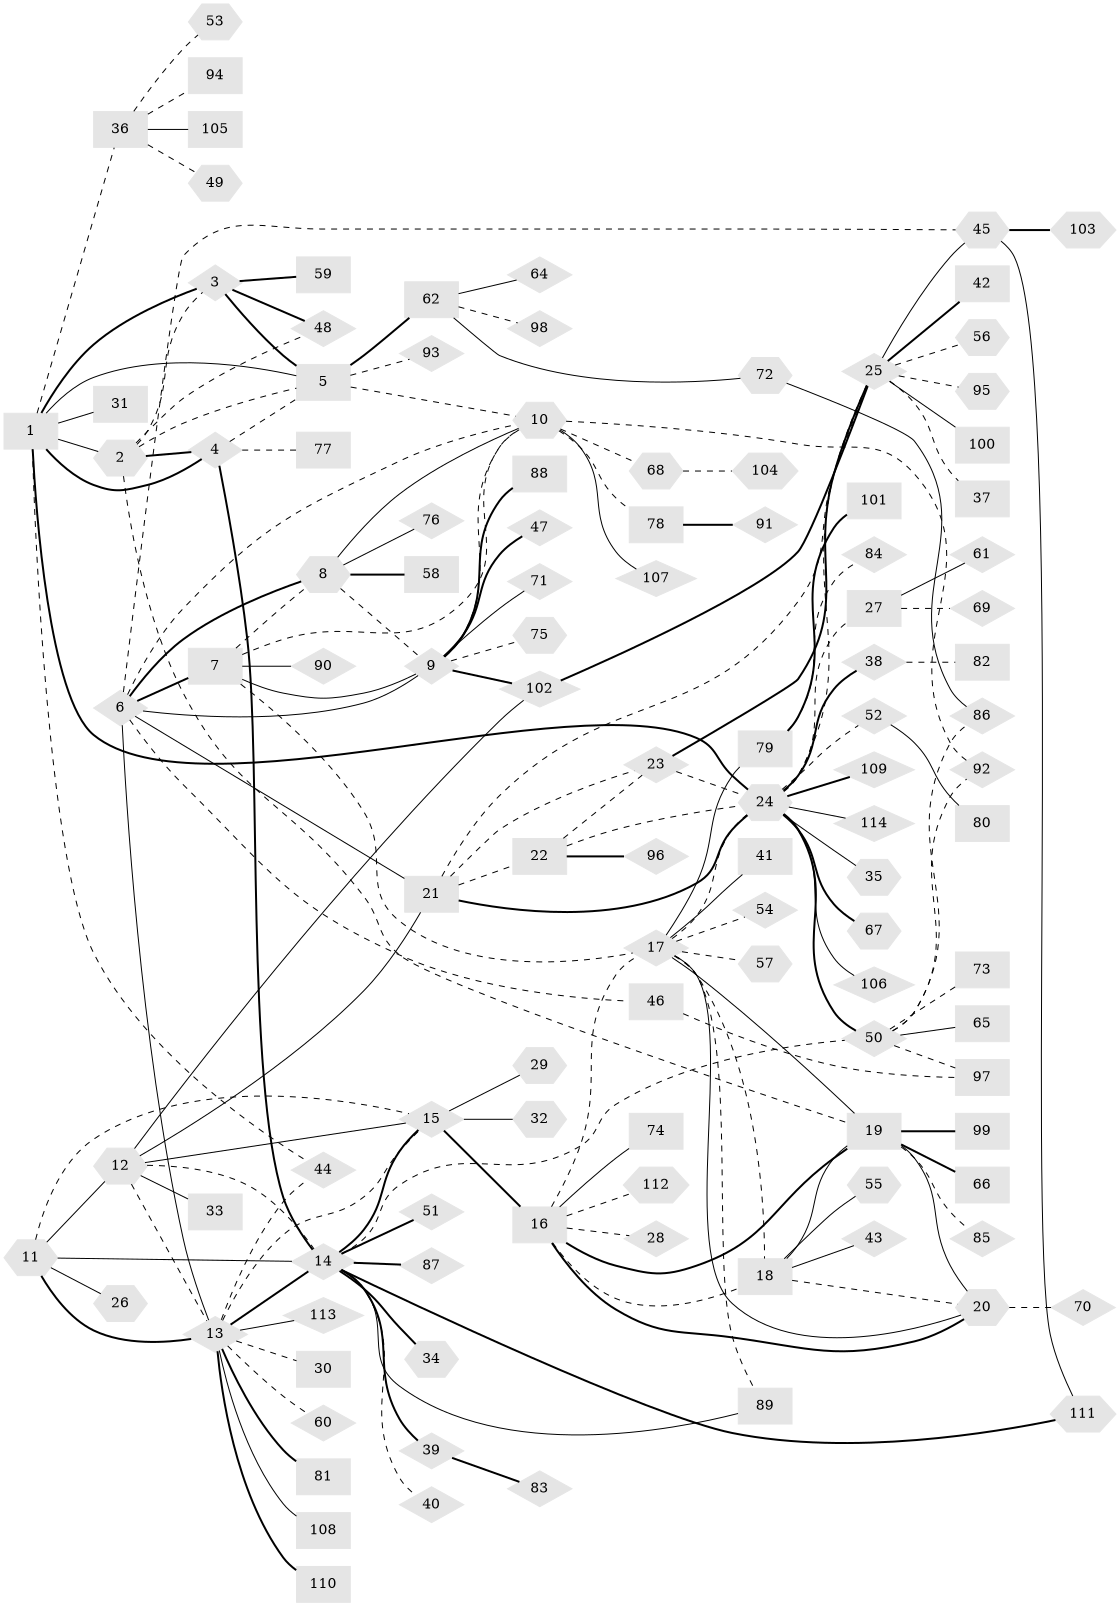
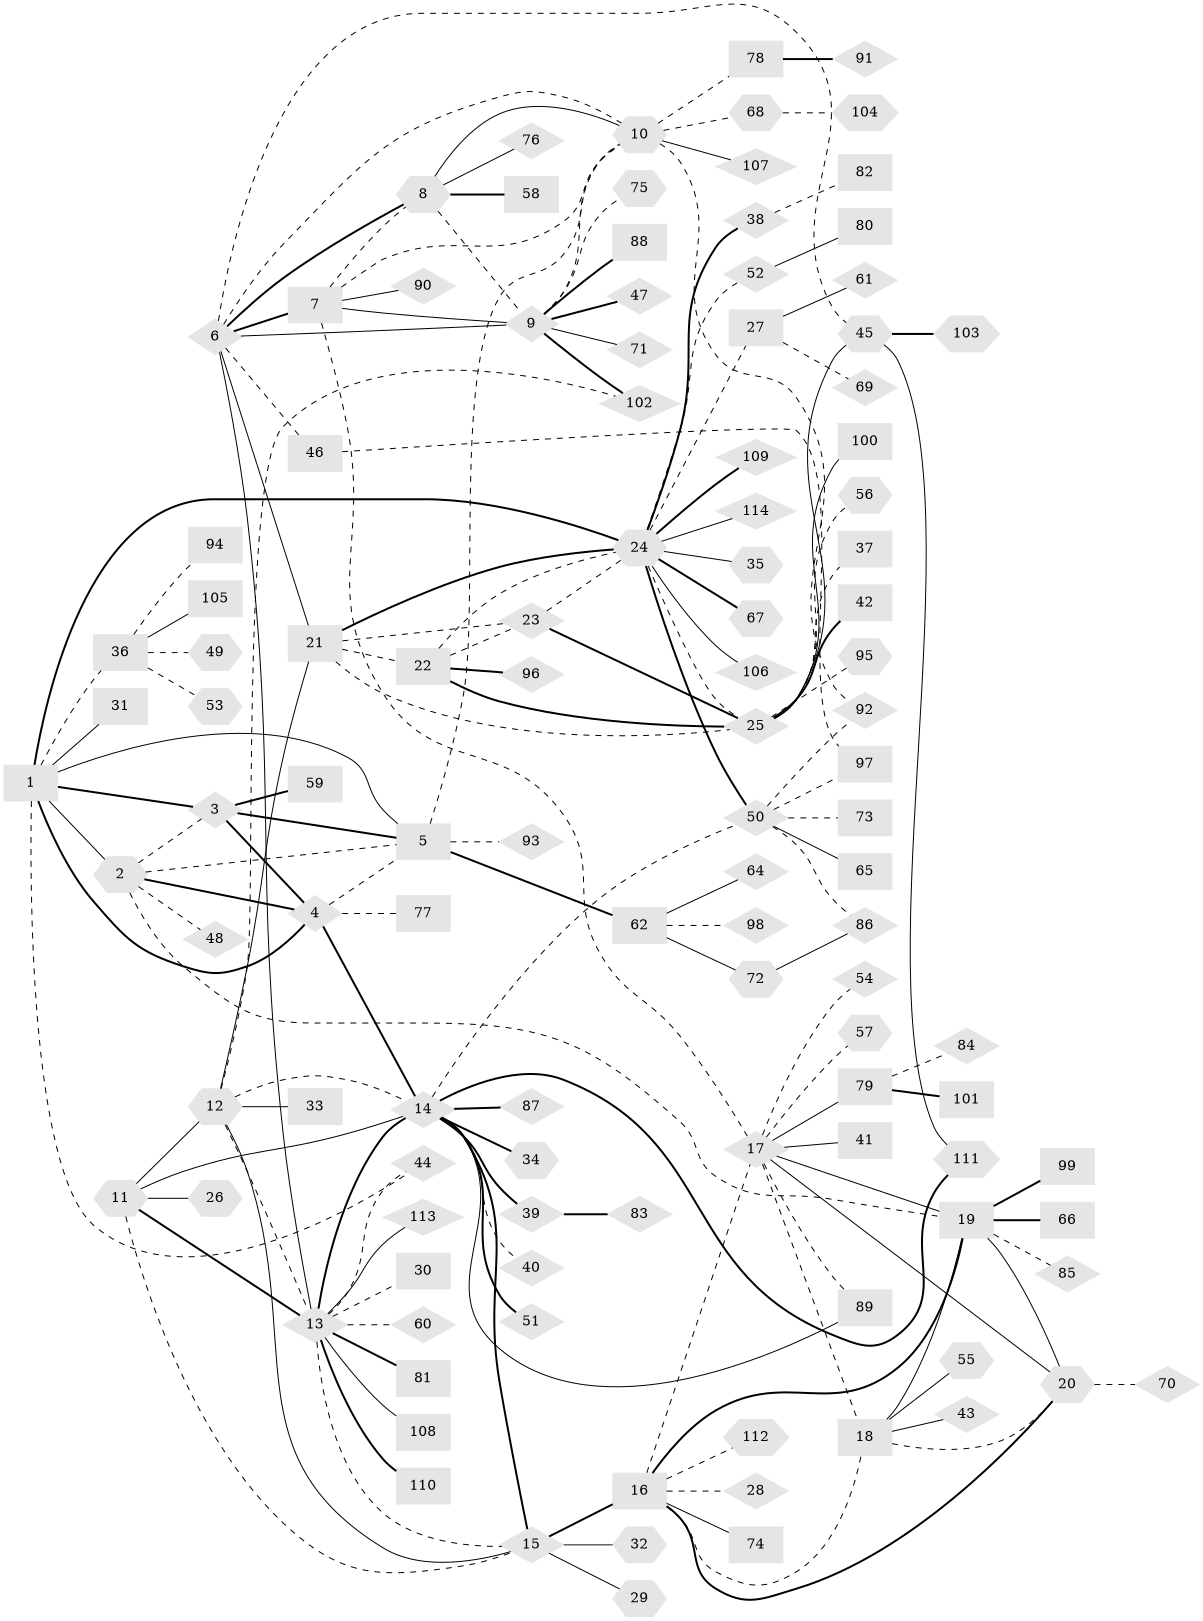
  graph {
    rankdir=LR
    node [color=gray90 shape=diamond style=filled]
    edge [style=dashed]
    1 [shape=box]
    2 [shape=hexagon]
    3
    4
    5 [shape=box]
    24 [shape=hexagon]
    31 [shape=box]
    36 [shape=box]
    44
    19 [shape=box]
    48
    59 [shape=box]
    14
    77 [shape=box]
    10 [shape=hexagon]
    62 [shape=box]
    93
    50
    25
    27 [shape=box]
    35 [shape=hexagon]
    38
    52
    67 [shape=hexagon]
    106
    109
    114
    49 [shape=hexagon]
    53 [shape=hexagon]
    94 [shape=box]
    105 [shape=box]
    20 [shape=hexagon]
    66 [shape=box]
    85
    99 [shape=box]
    15
    34 [shape=hexagon]
    39
    40
    51
    87
    89 [shape=box]
    111 [shape=hexagon]
    68 [shape=hexagon]
    78 [shape=box]
    92
    107
    64
    72 [shape=hexagon]
    98
    6
    7 [shape=box]
    8 [shape=hexagon]
    9
    13
    21 [shape=box]
    45 [shape=hexagon]
    46 [shape=box]
    17
    90
    58 [shape=box]
    76
    47
    71
    75 [shape=hexagon]
    88 [shape=box]
    102
    30 [shape=box]
    60
    81 [shape=box]
    108 [shape=box]
    110 [shape=box]
    113
    22 [shape=box]
    23
    103 [shape=hexagon]
    97 [shape=box]
    18 [shape=box]
    41 [shape=box]
    54
    57 [shape=hexagon]
    79 [shape=box]
    104 [shape=hexagon]
    91
    11 [shape=hexagon]
    12 [shape=hexagon]
    26 [shape=hexagon]
    33 [shape=box]
    16 [shape=box]
    29 [shape=hexagon]
    32 [shape=hexagon]
    83
    65 [shape=box]
    73 [shape=box]
    86
    28
    74 [shape=box]
    112 [shape=hexagon]
    43
    55 [shape=hexagon]
    70
    84
    101 [shape=box]
    96
    37 [shape=box]
    42 [shape=box]
    56 [shape=hexagon]
    95 [shape=hexagon]
    100 [shape=box]
    61
    69
    82 [shape=box]
    80 [shape=box]
    1 -- 2 [style=solid]
    1 -- 3 [style=bold]
    1 -- 4 [style=bold]
    1 -- 5 [style=solid]
    1 -- 24 [style=bold]
    1 -- 31 [style=solid]
    1 -- 36
    1 -- 44
    2 -- 3
    2 -- 4 [style=bold]
    2 -- 5
    2 -- 19
    2 -- 48
-   3 -- 48 [style=bold]
+   3 -- 4 [style=bold]
    3 -- 5 [style=bold]
    3 -- 59 [style=bold]
    4 -- 5
    4 -- 14 [style=bold]
    4 -- 77
    5 -- 10
    5 -- 62 [style=bold]
    5 -- 93
    24 -- 50 [style=bold]
    24 -- 25
    24 -- 27
    24 -- 35 [style=solid]
    24 -- 38 [style=bold]
    24 -- 52
    24 -- 67 [style=bold]
    24 -- 106 [style=solid]
    24 -- 109 [style=bold]
    24 -- 114 [style=solid]
    36 -- 49
    36 -- 53
    36 -- 94
    36 -- 105 [style=solid]
    19 -- 20 [style=solid]
    19 -- 66 [style=bold]
    19 -- 85
    19 -- 99 [style=bold]
    14 -- 50
    14 -- 15 [style=bold]
    14 -- 34 [style=bold]
    14 -- 39 [style=bold]
    14 -- 40
    14 -- 51 [style=bold]
    14 -- 87 [style=bold]
    14 -- 89 [style=solid]
    14 -- 111 [style=bold]
    10 -- 68
    10 -- 78
    10 -- 92
    10 -- 107 [style=solid]
    62 -- 64 [style=solid]
    62 -- 72 [style=solid]
    62 -- 98
    50 -- 92
    50 -- 97
    50 -- 65 [style=solid]
    50 -- 73
    50 -- 86
    25 -- 45 [style=solid]
    25 -- 37
    25 -- 42 [style=bold]
    25 -- 56
    25 -- 95
    25 -- 100 [style=solid]
    27 -- 61 [style=solid]
    27 -- 69
    38 -- 82
    52 -- 80 [style=solid]
    20 -- 70
    15 -- 16 [style=bold]
    15 -- 29 [style=solid]
    15 -- 32 [style=solid]
    39 -- 83 [style=bold]
    68 -- 104
    78 -- 91 [style=bold]
    72 -- 86 [style=solid]
    6 -- 10
    6 -- 7 [style=bold]
    6 -- 8 [style=bold]
    6 -- 9 [style=solid]
    6 -- 13 [style=solid]
    6 -- 21 [style=solid]
    6 -- 45
    6 -- 46
    7 -- 10
    7 -- 8
    7 -- 9 [style=solid]
    7 -- 17
    7 -- 90 [style=solid]
    8 -- 10 [style=solid]
    8 -- 9
    8 -- 58 [style=bold]
    8 -- 76 [style=solid]
    9 -- 10
    9 -- 47 [style=bold]
    9 -- 71 [style=solid]
    9 -- 75
    9 -- 88 [style=bold]
    9 -- 102 [style=bold]
    13 -- 44
    13 -- 14 [style=bold]
    13 -- 15
    13 -- 30
    13 -- 60
    13 -- 81 [style=bold]
    13 -- 108 [style=solid]
    13 -- 110 [style=bold]
    13 -- 113 [style=solid]
    21 -- 24 [style=bold]
    21 -- 25
    21 -- 22
    21 -- 23
    45 -- 111 [style=solid]
    45 -- 103 [style=bold]
    46 -- 97
-   17 -- 24
    17 -- 19 [style=solid]
    17 -- 20 [style=solid]
    17 -- 89
    17 -- 18
    17 -- 41 [style=solid]
    17 -- 54
    17 -- 57
    17 -- 79 [style=solid]
    22 -- 24
-   102 -- 25 [style=bold]
+   22 -- 25 [style=bold]
    22 -- 23
    22 -- 96 [style=bold]
    23 -- 24
    23 -- 25 [style=bold]
    18 -- 19 [style=solid]
    18 -- 20
    18 -- 43 [style=solid]
    18 -- 55 [style=solid]
    79 -- 84
    79 -- 101 [style=bold]
    11 -- 14 [style=solid]
    11 -- 15
    11 -- 13 [style=bold]
    11 -- 12 [style=solid]
    11 -- 26 [style=solid]
    12 -- 14
    12 -- 15 [style=solid]
    12 -- 13
    12 -- 21 [style=solid]
-   12 -- 102 [style=solid]
+   12 -- 102
    12 -- 33 [style=solid]
    16 -- 19 [style=bold]
    16 -- 20 [style=bold]
    16 -- 17
    16 -- 18
    16 -- 28
    16 -- 74 [style=solid]
    16 -- 112
  }
